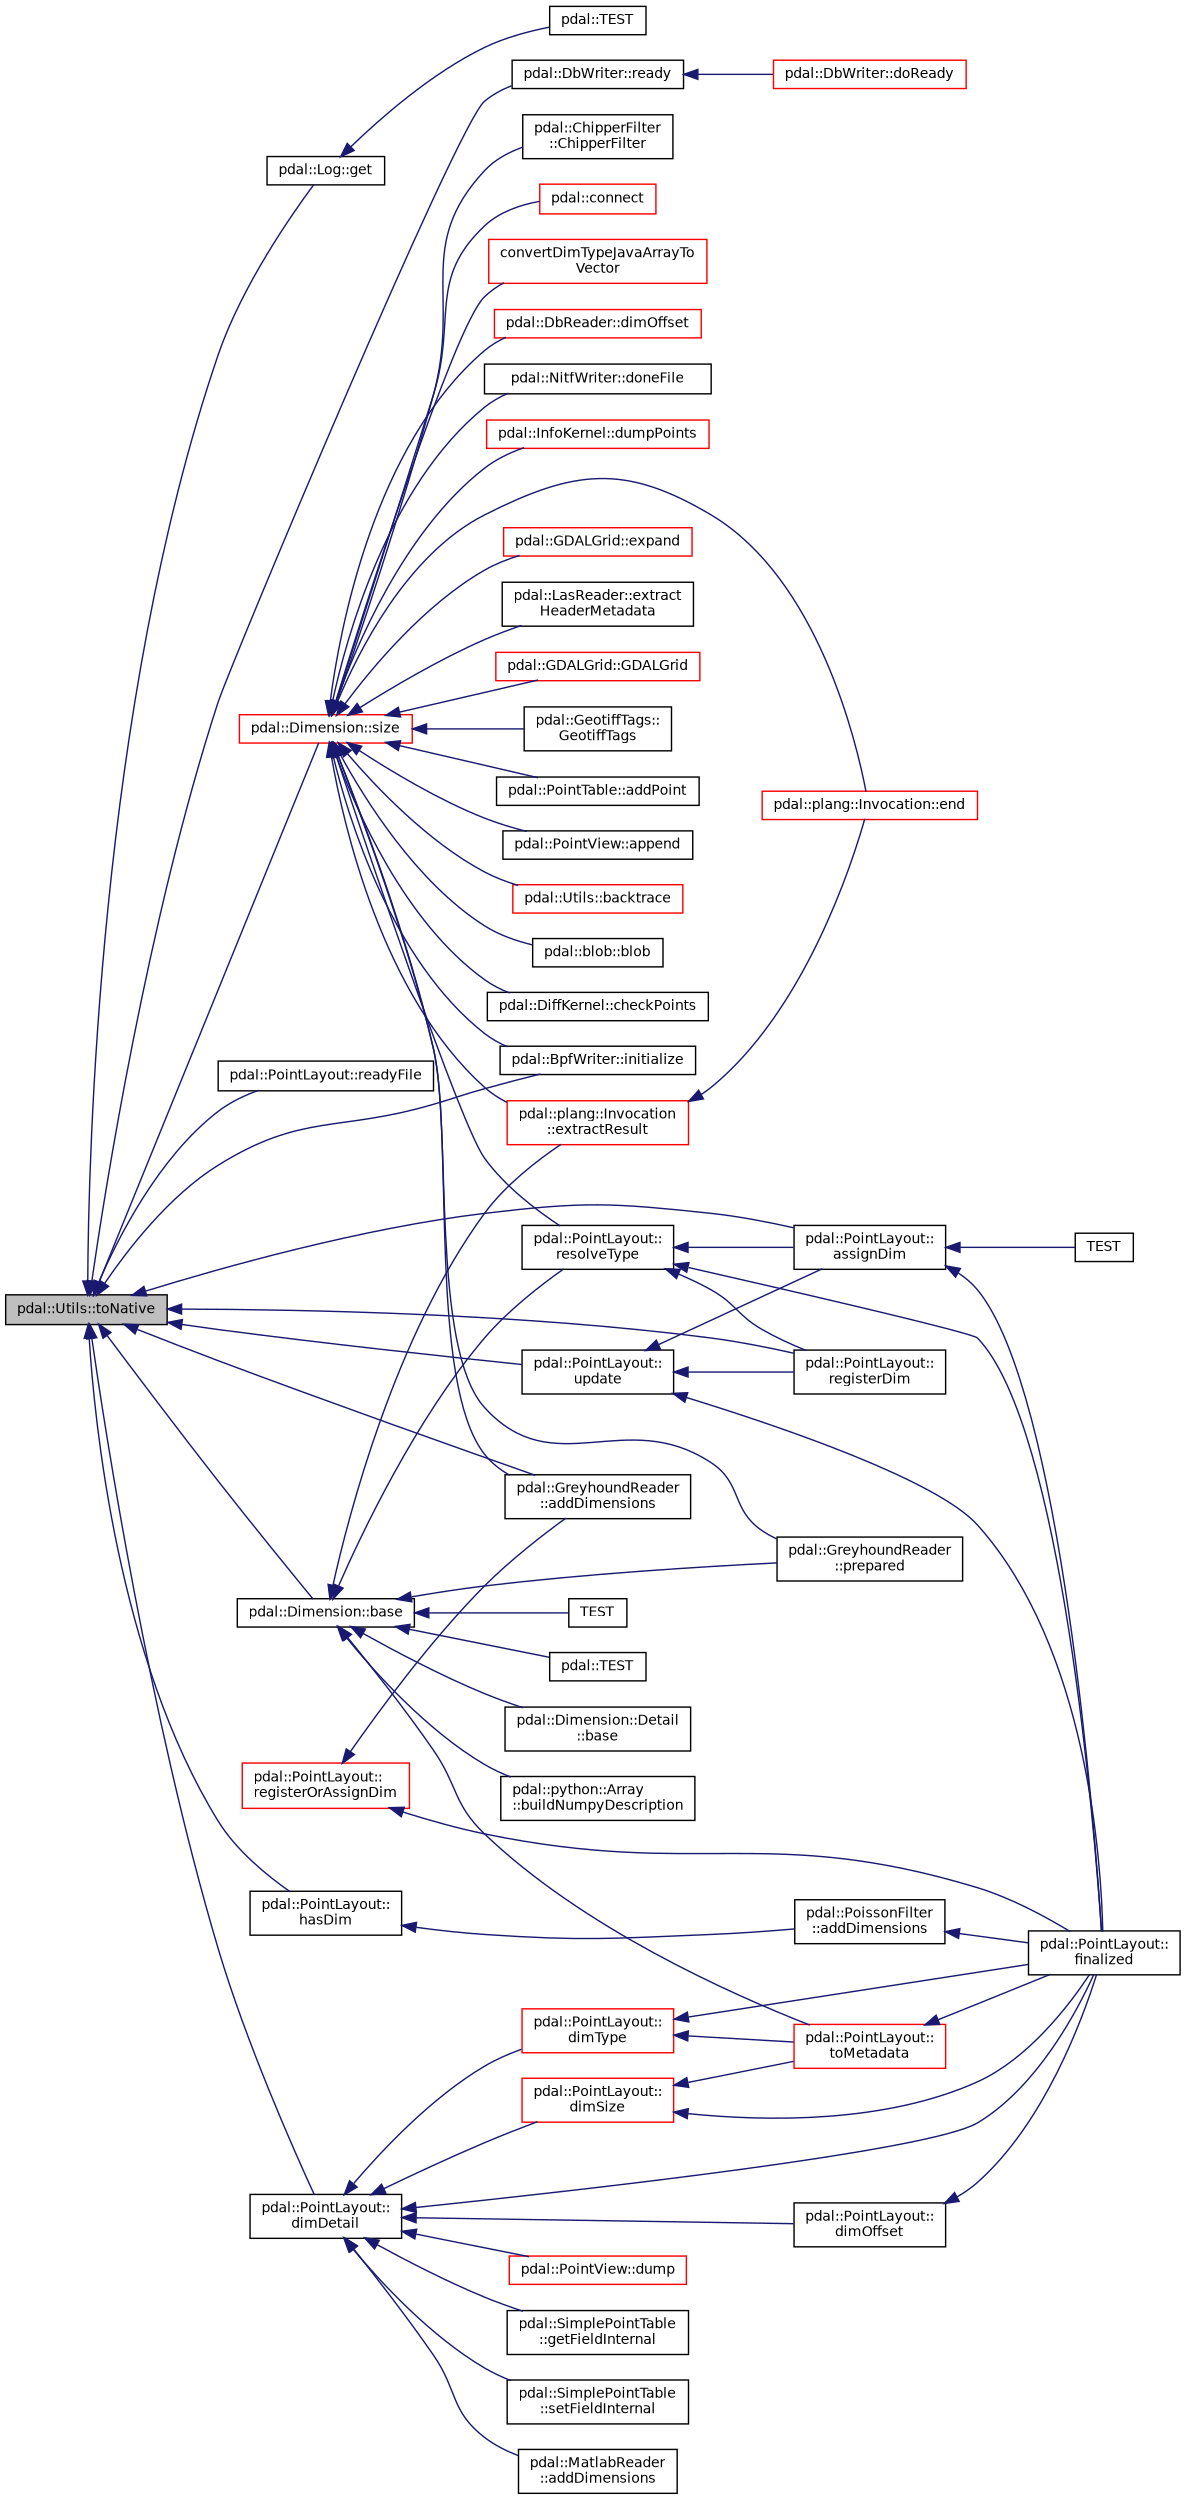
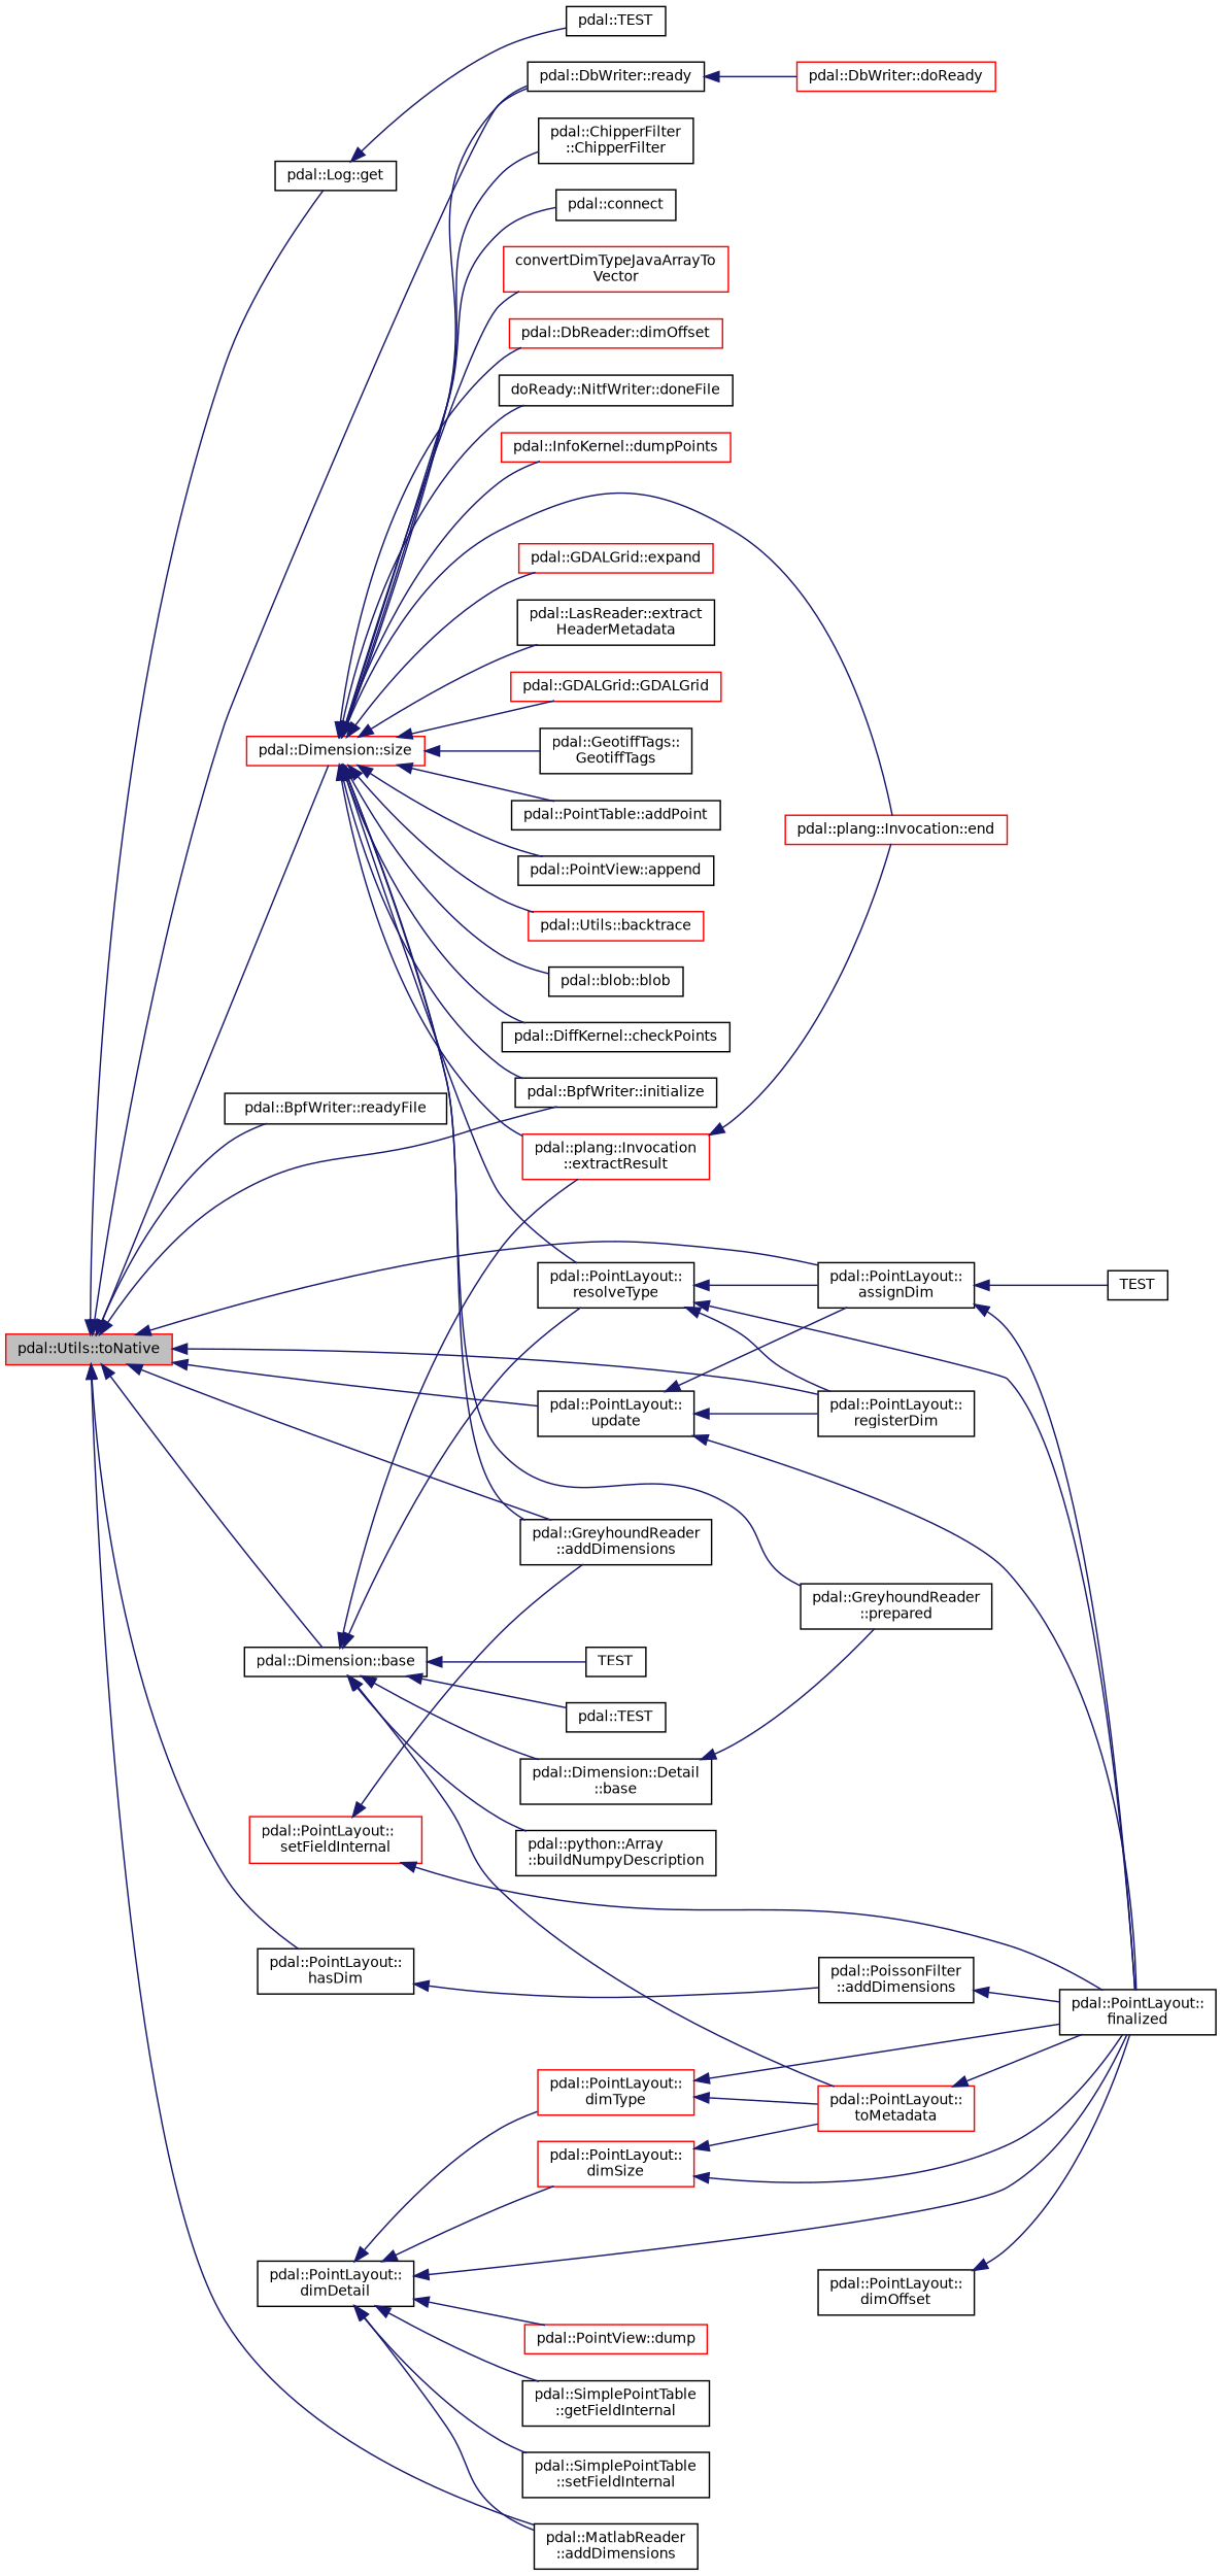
  digraph {
    fontname="DejaVu Sans"
    rankdir=LR
    node [color=black fillcolor=white fontname="DejaVu Sans" fontsize=10 shape=record style=filled]
    edge [color=midnightblue dir=back fontname="DejaVu Sans" fontsize=10 labelfontname=Helvetica labelfontsize=10 style=solid]
-   n1 [fillcolor=grey75 fontcolor=black height=0.2 label="pdal::Utils::toNative" width=0.4]
+   n1 [color=red fillcolor=grey75 fontcolor=black height=0.2 label="pdal::Utils::toNative" width=0.4]
    n2 [height=0.2 label="pdal::GreyhoundReader\l::addDimensions" width=0.4]
    n3 [height=0.2 label="pdal::PointLayout::\lassignDim" width=0.4]
    n4 [height=0.2 label="pdal::Dimension::base" width=0.4]
    n5 [height=0.2 label="pdal::PointLayout::\lregisterDim" width=0.4]
    n6 [height=0.2 label="pdal::PointLayout::\ldimDetail" width=0.4]
    n7 [height=0.2 label="pdal::Log::get" width=0.4]
    n8 [height=0.2 label="pdal::PointLayout::\lhasDim" width=0.4]
    n9 [height=0.2 label="pdal::BpfWriter::initialize" width=0.4]
    n10 [height=0.2 label="pdal::DbWriter::ready" width=0.4]
-   n11 [height=0.2 label="pdal::PointLayout::readyFile" width=0.4]
+   n11 [height=0.2 label="pdal::BpfWriter::readyFile" width=0.4]
    n12 [color=red height=0.2 label="pdal::Dimension::size" width=0.4]
    n13 [height=0.2 label="pdal::PointLayout::\lupdate" width=0.4]
    n14 [height=0.2 label="pdal::PointLayout::\lfinalized" width=0.4]
    n15 [height=0.2 label=TEST width=0.4]
    n16 [height=0.2 label="pdal::Dimension::Detail\l::base" width=0.4]
    n17 [height=0.2 label="pdal::python::Array\l::buildNumpyDescription" width=0.4]
    n18 [color=red height=0.2 label="pdal::plang::Invocation\l::extractResult" width=0.4]
    n19 [height=0.2 label="pdal::GreyhoundReader\l::prepared" width=0.4]
    n20 [height=0.2 label="pdal::PointLayout::\lresolveType" width=0.4]
    n21 [height=0.2 label=TEST width=0.4]
    n22 [height=0.2 label="pdal::TEST" width=0.4]
    n23 [color=red height=0.2 label="pdal::PointLayout::\ltoMetadata" width=0.4]
    n24 [height=0.2 label="pdal::MatlabReader\l::addDimensions" width=0.4]
    n25 [height=0.2 label="pdal::PointLayout::\ldimOffset" width=0.4]
    n26 [color=red height=0.2 label="pdal::PointLayout::\ldimSize" width=0.4]
    n27 [color=red height=0.2 label="pdal::PointLayout::\ldimType" width=0.4]
    n28 [color=red height=0.2 label="pdal::PointView::dump" width=0.4]
    n29 [height=0.2 label="pdal::SimplePointTable\l::getFieldInternal" width=0.4]
    n30 [height=0.2 label="pdal::SimplePointTable\l::setFieldInternal" width=0.4]
    n31 [height=0.2 label="pdal::TEST" width=0.4]
    n32 [height=0.2 label="pdal::PoissonFilter\l::addDimensions" width=0.4]
    n33 [color=red height=0.2 label="pdal::DbWriter::doReady" width=0.4]
    n34 [color=red height=0.2 label="pdal::plang::Invocation::end" width=0.4]
    n35 [height=0.2 label="pdal::PointTable::addPoint" width=0.4]
    n36 [height=0.2 label="pdal::PointView::append" width=0.4]
    n37 [color=red height=0.2 label="pdal::Utils::backtrace" width=0.4]
    n38 [height=0.2 label="pdal::blob::blob" width=0.4]
    n39 [height=0.2 label="pdal::DiffKernel::checkPoints" width=0.4]
    n40 [height=0.2 label="pdal::ChipperFilter\l::ChipperFilter" width=0.4]
-   n41 [color=red height=0.2 label="pdal::connect" width=0.4]
+   n41 [height=0.2 label="pdal::connect" width=0.4]
    n42 [color=red height=0.2 label="convertDimTypeJavaArrayTo\lVector" width=0.4]
    n43 [color=red height=0.2 label="pdal::DbReader::dimOffset" width=0.4]
-   n44 [height=0.2 label="pdal::NitfWriter::doneFile" width=0.4]
+   n44 [height=0.2 label="doReady::NitfWriter::doneFile" width=0.4]
    n45 [color=red height=0.2 label="pdal::InfoKernel::dumpPoints" width=0.4]
    n46 [color=red height=0.2 label="pdal::GDALGrid::expand" width=0.4]
    n47 [height=0.2 label="pdal::LasReader::extract\lHeaderMetadata" width=0.4]
    n48 [color=red height=0.2 label="pdal::GDALGrid::GDALGrid" width=0.4]
    n49 [height=0.2 label="pdal::GeotiffTags::\lGeotiffTags" width=0.4]
-   n50 [color=red height=0.2 label="pdal::PointLayout::\lregisterOrAssignDim" width=0.4]
+   n50 [color=red height=0.2 label="pdal::PointLayout::\lsetFieldInternal" width=0.4]
    n1 -> n2
    n1 -> n3
    n1 -> n4
    n1 -> n5
-   n1 -> n6
+   n1 -> n24
    n1 -> n7
    n1 -> n8
    n1 -> n9
    n1 -> n10
    n1 -> n11
    n1 -> n12
    n1 -> n13
    n3 -> n14
    n3 -> n15
    n4 -> n16
    n4 -> n17
    n4 -> n18
-   n4 -> n19
+   n16 -> n19
    n4 -> n20
    n4 -> n21
    n4 -> n22
    n4 -> n23
    n6 -> n14
    n6 -> n24
-   n6 -> n25
    n6 -> n26
    n6 -> n27
    n6 -> n28
    n6 -> n29
    n6 -> n30
    n7 -> n31
    n8 -> n32
    n10 -> n33
    n12 -> n2
    n12 -> n9
+   n12 -> n10
    n12 -> n18
    n12 -> n19
    n12 -> n20
    n12 -> n34
    n12 -> n35
    n12 -> n36
    n12 -> n37
    n12 -> n38
    n12 -> n39
    n12 -> n40
    n12 -> n41
    n12 -> n42
    n12 -> n43
    n12 -> n44
    n12 -> n45
    n12 -> n46
    n12 -> n47
    n12 -> n48
    n12 -> n49
    n13 -> n3
    n13 -> n5
    n13 -> n14
    n18 -> n34
    n20 -> n3
    n20 -> n5
    n20 -> n14
    n23 -> n14
    n25 -> n14
    n26 -> n14
    n26 -> n23
    n27 -> n14
    n27 -> n23
    n32 -> n14
    n50 -> n2
    n50 -> n14
  }
